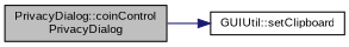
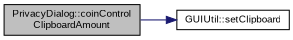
  digraph {
    rankdir=LR
    fontname="Liberation Sans"
    node [color=black fontname="Liberation Sans" fontsize=10 shape=record style=filled]
-   n1 [fillcolor=grey75 fontcolor=black height=0.2 label="PrivacyDialog::coinControl\lPrivacyDialog" width=0.4]
+   n1 [fillcolor=grey75 fontcolor=black height=0.2 label="PrivacyDialog::coinControl\lClipboardAmount" width=0.4]
    n2 [fillcolor=white height=0.2 label="GUIUtil::setClipboard" width=0.4]
    n1 -> n2 [color=midnightblue fontname="Liberation Sans" fontsize=10 labelfontname=Helvetica labelfontsize=10 style=solid]
  }
